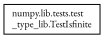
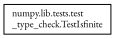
  digraph {
    rankdir=TB
    fontname="EB Garamond"
-   n1 [color=black fillcolor=white fontname="EB Garamond" fontsize=10 height=0.2 label="numpy.lib.tests.test\l_type_lib.TestIsfinite" shape=record style=filled width=0.4]
+   n1 [color=black fillcolor=white fontname="EB Garamond" fontsize=10 height=0.2 label="numpy.lib.tests.test\l_type_check.TestIsfinite" shape=record style=filled width=0.4]
  }
